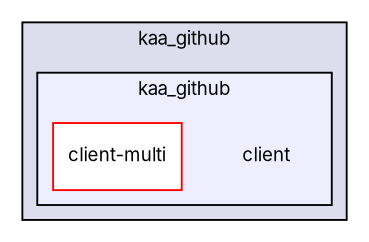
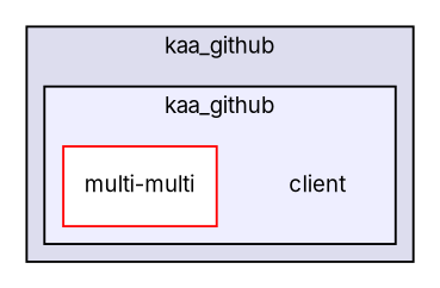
  digraph {
    compound=true
    fontname=Inter
    node [fontname=Inter fontsize=10]
    n1 [label=client shape=plaintext]
-   n2 [color=red fillcolor=white label="client-multi" shape=box style=filled]
+   n2 [color=red fillcolor=white label="multi-multi" shape=box style=filled]
    subgraph cluster_1 {
      bgcolor="#ddddee"
      fontsize=10
      label=kaa_github
      pencolor=black
      subgraph cluster_2 {
        bgcolor="#eeeeff"
        fontsize=10
        pencolor=black
        n1
        n2
      }
    }
  }
